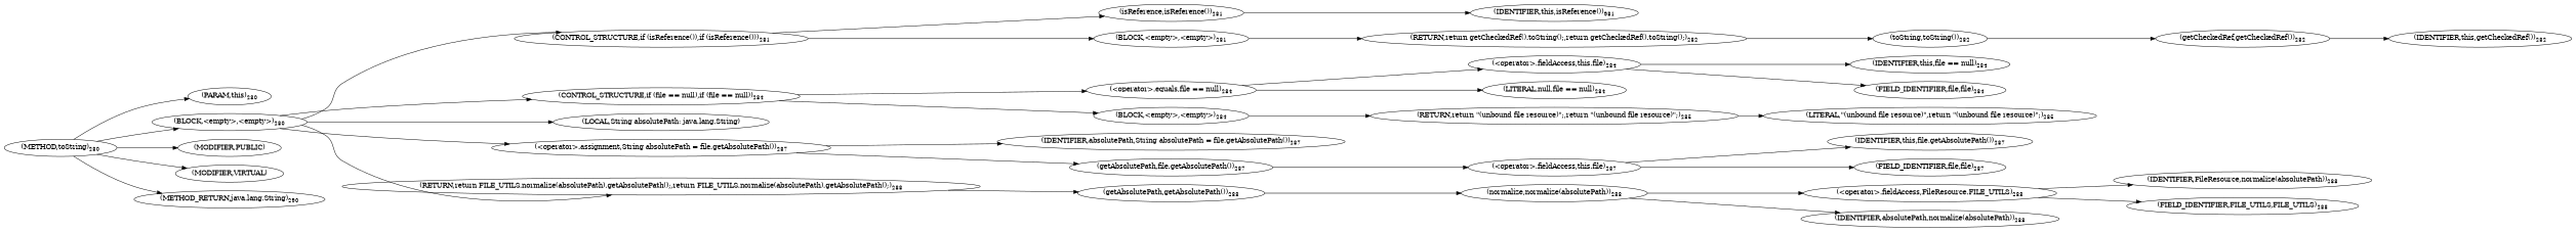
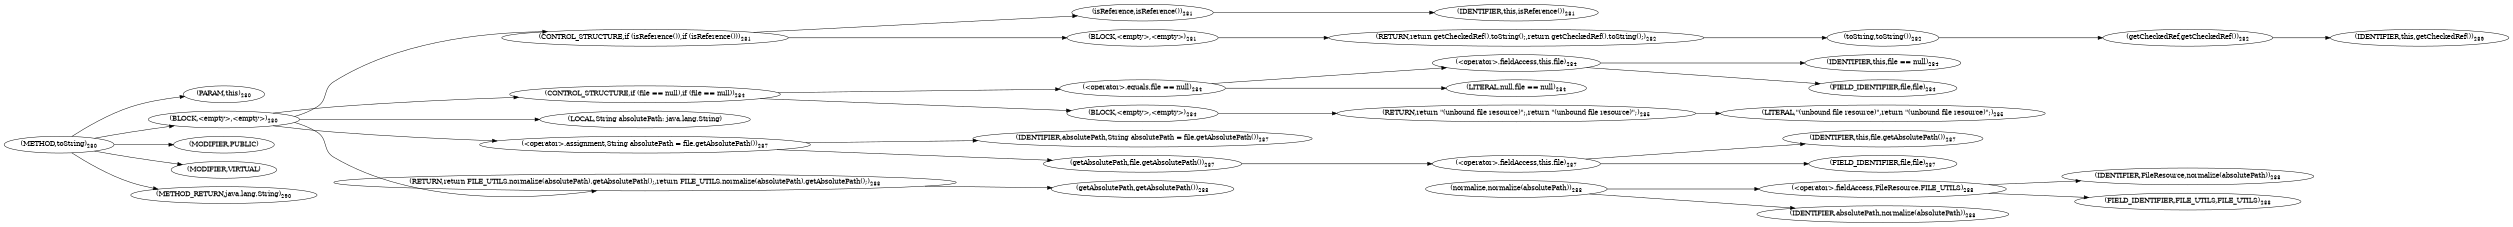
  digraph {
    rankdir=LR
    n1 [label=<(METHOD,toString)<SUB>280</SUB>>]
    n2 [label=<(PARAM,this)<SUB>280</SUB>>]
    n3 [label=<(BLOCK,&lt;empty&gt;,&lt;empty&gt;)<SUB>280</SUB>>]
    n4 [label=<(MODIFIER,PUBLIC)>]
    n5 [label=<(MODIFIER,VIRTUAL)>]
    n6 [label=<(METHOD_RETURN,java.lang.String)<SUB>290</SUB>>]
    n7 [label=<(CONTROL_STRUCTURE,if (isReference()),if (isReference()))<SUB>281</SUB>>]
    n8 [label=<(CONTROL_STRUCTURE,if (file == null),if (file == null))<SUB>284</SUB>>]
    n9 [label=<(LOCAL,String absolutePath: java.lang.String)>]
    n10 [label=<(&lt;operator&gt;.assignment,String absolutePath = file.getAbsolutePath())<SUB>287</SUB>>]
    n11 [label=<(RETURN,return FILE_UTILS.normalize(absolutePath).getAbsolutePath();,return FILE_UTILS.normalize(absolutePath).getAbsolutePath();)<SUB>288</SUB>>]
    n12 [label=<(isReference,isReference())<SUB>281</SUB>>]
    n13 [label=<(BLOCK,&lt;empty&gt;,&lt;empty&gt;)<SUB>281</SUB>>]
    n14 [label=<(&lt;operator&gt;.equals,file == null)<SUB>284</SUB>>]
    n15 [label=<(BLOCK,&lt;empty&gt;,&lt;empty&gt;)<SUB>284</SUB>>]
    n16 [label=<(IDENTIFIER,absolutePath,String absolutePath = file.getAbsolutePath())<SUB>287</SUB>>]
    n17 [label=<(getAbsolutePath,file.getAbsolutePath())<SUB>287</SUB>>]
    n18 [label=<(getAbsolutePath,getAbsolutePath())<SUB>288</SUB>>]
-   n19 [label=<(IDENTIFIER,this,isReference())<SUB>981</SUB>>]
+   n19 [label=<(IDENTIFIER,this,isReference())<SUB>281</SUB>>]
    n20 [label=<(RETURN,return getCheckedRef().toString();,return getCheckedRef().toString();)<SUB>282</SUB>>]
    n21 [label=<(toString,toString())<SUB>282</SUB>>]
    n22 [label=<(getCheckedRef,getCheckedRef())<SUB>282</SUB>>]
-   n23 [label=<(IDENTIFIER,this,getCheckedRef())<SUB>282</SUB>>]
+   n23 [label=<(IDENTIFIER,this,getCheckedRef())<SUB>289</SUB>>]
    n24 [label=<(&lt;operator&gt;.fieldAccess,this.file)<SUB>284</SUB>>]
    n25 [label=<(LITERAL,null,file == null)<SUB>284</SUB>>]
    n26 [label=<(RETURN,return &quot;(unbound file resource)&quot;;,return &quot;(unbound file resource)&quot;;)<SUB>285</SUB>>]
    n27 [label=<(IDENTIFIER,this,file == null)<SUB>284</SUB>>]
    n28 [label=<(FIELD_IDENTIFIER,file,file)<SUB>284</SUB>>]
    n29 [label=<(LITERAL,&quot;(unbound file resource)&quot;,return &quot;(unbound file resource)&quot;;)<SUB>285</SUB>>]
    n30 [label=<(&lt;operator&gt;.fieldAccess,this.file)<SUB>287</SUB>>]
    n31 [label=<(IDENTIFIER,this,file.getAbsolutePath())<SUB>287</SUB>>]
    n32 [label=<(FIELD_IDENTIFIER,file,file)<SUB>287</SUB>>]
    n33 [label=<(normalize,normalize(absolutePath))<SUB>288</SUB>>]
    n34 [label=<(&lt;operator&gt;.fieldAccess,FileResource.FILE_UTILS)<SUB>288</SUB>>]
    n35 [label=<(IDENTIFIER,absolutePath,normalize(absolutePath))<SUB>288</SUB>>]
    n36 [label=<(IDENTIFIER,FileResource,normalize(absolutePath))<SUB>288</SUB>>]
    n37 [label=<(FIELD_IDENTIFIER,FILE_UTILS,FILE_UTILS)<SUB>288</SUB>>]
    n1 -> n2
    n1 -> n3
    n1 -> n4
    n1 -> n5
    n1 -> n6
    n3 -> n7
    n3 -> n8
    n3 -> n9
    n3 -> n10
    n3 -> n11
    n7 -> n12
    n7 -> n13
    n8 -> n14
    n8 -> n15
    n10 -> n16
    n10 -> n17
    n11 -> n18
    n12 -> n19
    n13 -> n20
    n14 -> n24
    n14 -> n25
    n15 -> n26
    n17 -> n30
-   n18 -> n33
    n20 -> n21
    n21 -> n22
    n22 -> n23
    n24 -> n27
    n24 -> n28
    n26 -> n29
    n30 -> n31
    n30 -> n32
    n33 -> n34
    n33 -> n35
    n34 -> n36
    n34 -> n37
  }
